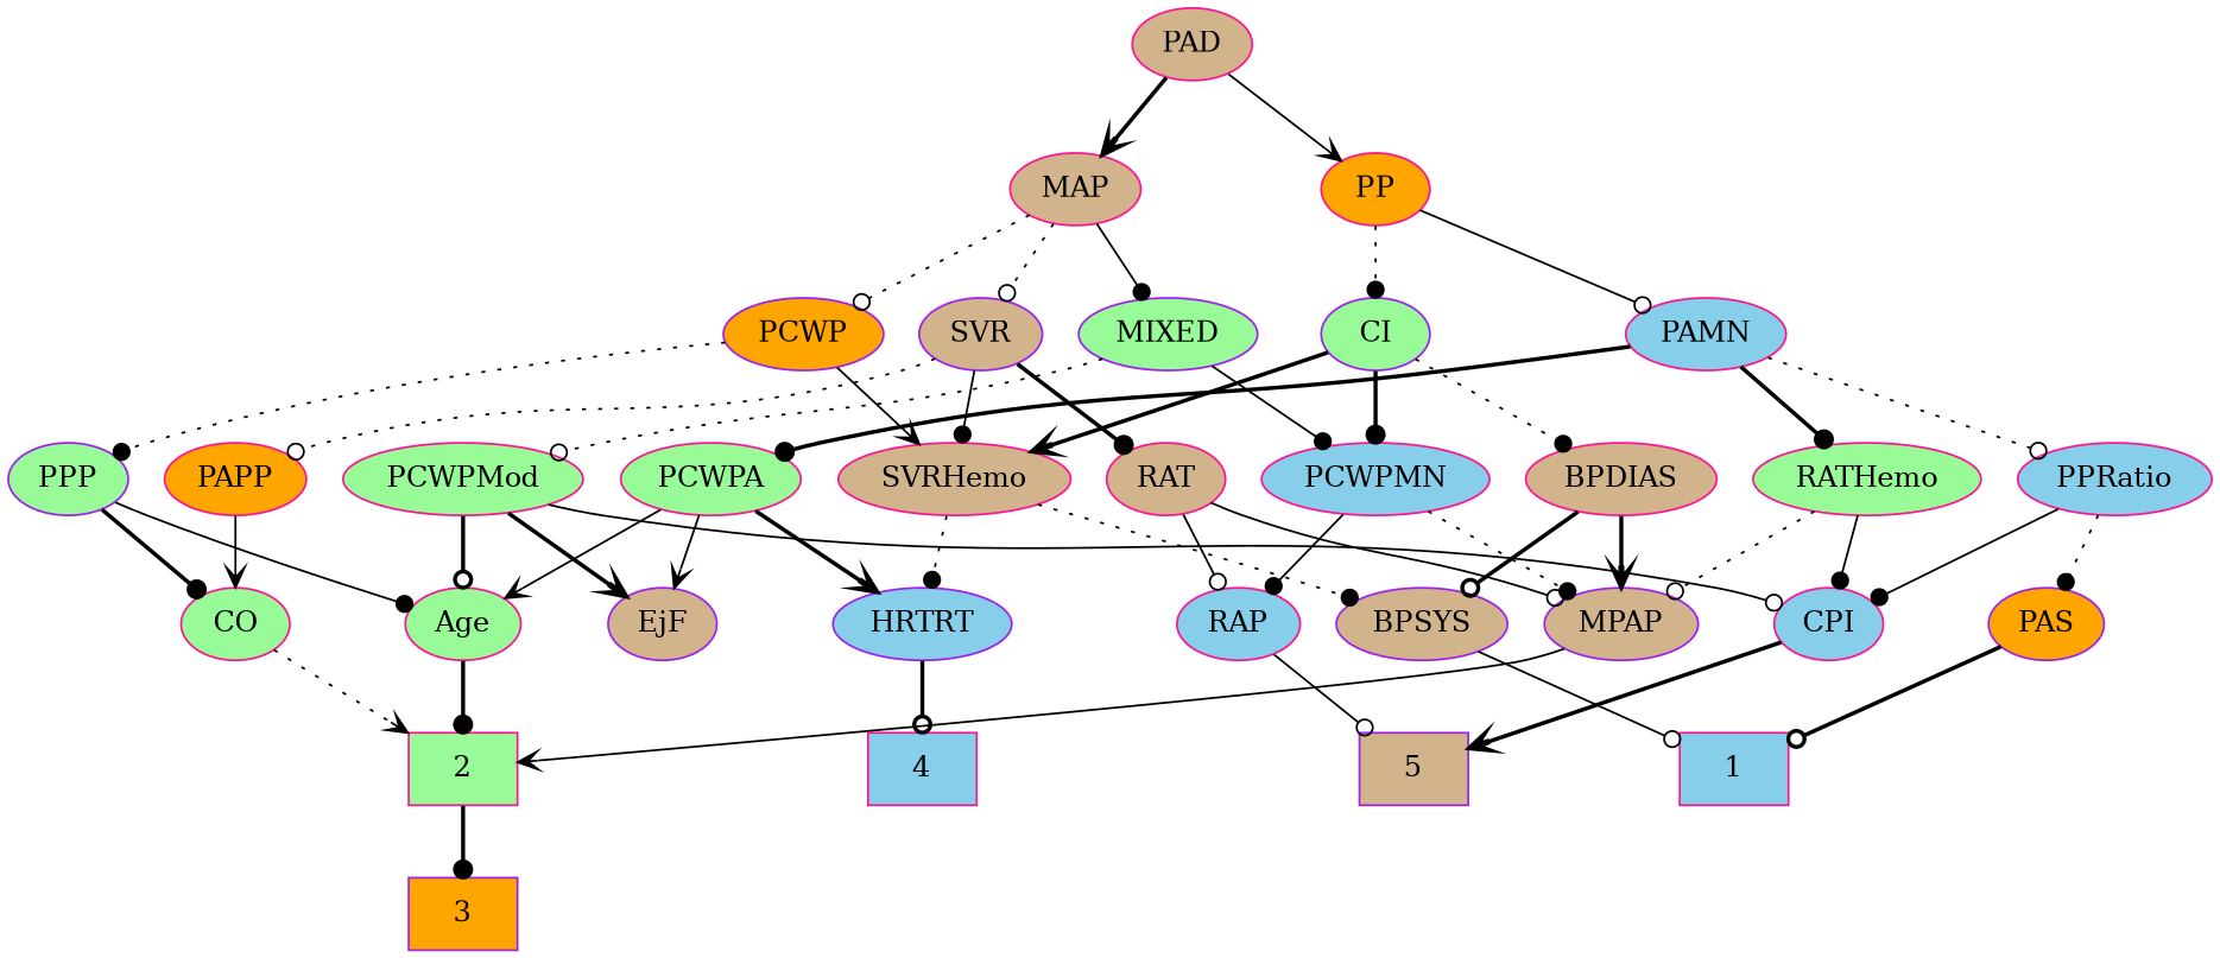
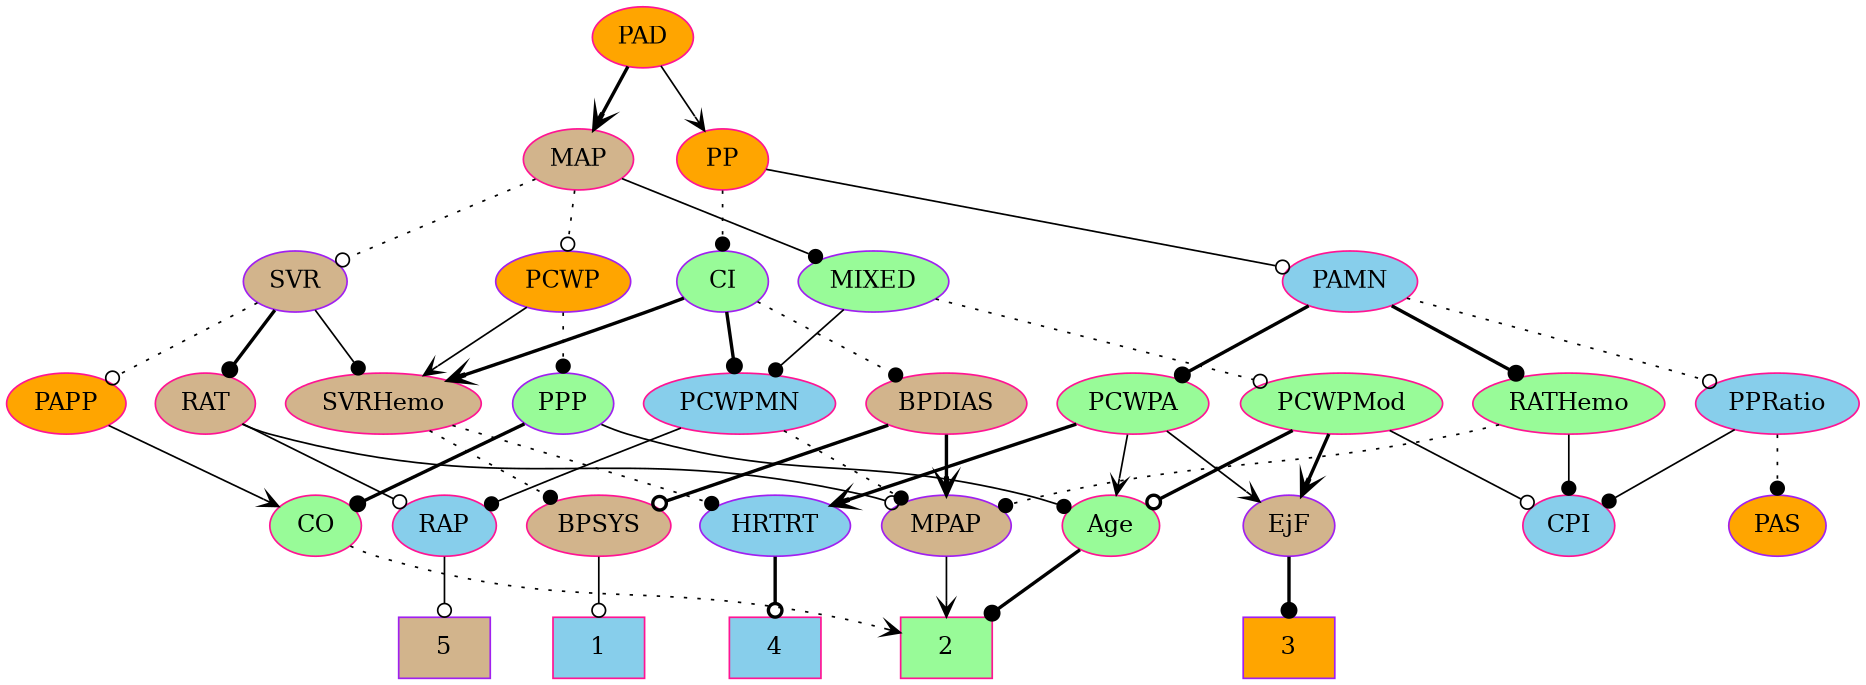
  strict digraph {
    node [color=deeppink fillcolor=tan style=filled]
    edge [arrowhead=dot style=solid]
    1 [fillcolor=skyblue height=0.5 shape=box width=0.75]
    2 [fillcolor=palegreen height=0.5 shape=box width=0.75]
    3 [color=purple fillcolor=orange height=0.5 shape=box width=0.75]
    4 [fillcolor=skyblue height=0.5 shape=box width=0.75]
    5 [color=purple height=0.5 shape=box width=0.75]
    Age [fillcolor=palegreen height=0.5 width=0.75]
    EjF [color=purple height=0.5 width=0.75]
    RAP [fillcolor=skyblue height=0.5 width=0.77632]
    MIXED [color=purple fillcolor=palegreen height=0.5 width=1.1193]
    PCWPMod [fillcolor=palegreen height=0.5 width=1.4443]
    PCWPMN [fillcolor=skyblue height=0.5 width=1.3902]
    CPI [fillcolor=skyblue height=0.5 width=0.75]
    MPAP [color=purple height=0.5 width=0.97491]
-   BPSYS [color=purple height=0.5 width=1.0471]
-   PAD [height=0.5 width=0.79437]
+   BPSYS [height=0.5 width=1.0471]
+   PAD [fillcolor=orange height=0.5 width=0.79437]
    MAP [height=0.5 width=0.84854]
    PP [fillcolor=orange height=0.5 width=0.75]
    SVR [color=purple height=0.5 width=0.77632]
    PCWP [color=purple fillcolor=orange height=0.5 width=0.97491]
    PAMN [fillcolor=skyblue height=0.5 width=1.011]
    CI [color=purple fillcolor=palegreen height=0.5 width=0.75]
    RAT [height=0.5 width=0.75827]
    SVRHemo [height=0.5 width=1.3902]
    PAPP [fillcolor=orange height=0.5 width=0.88464]
    PPP [color=purple fillcolor=palegreen height=0.5 width=0.75]
    RATHemo [fillcolor=palegreen height=0.5 width=1.3721]
    PCWPA [fillcolor=palegreen height=0.5 width=1.1555]
    PPRatio [fillcolor=skyblue height=0.5 width=1.1013]
    BPDIAS [height=0.5 width=1.1735]
    CO [fillcolor=palegreen height=0.5 width=0.75]
    PAS [color=purple fillcolor=orange height=0.5 width=0.75]
    HRTRT [color=purple fillcolor=skyblue height=0.5 width=1.1013]
    Age -> 2 [style=bold]
-   2 -> 3 [style=bold]
+   EjF -> 3 [style=bold]
    RAP -> 5 [arrowhead=odot]
    MIXED -> PCWPMod [arrowhead=odot style=dotted]
    MIXED -> PCWPMN
    PCWPMod -> Age [arrowhead=odot style=bold]
    PCWPMod -> EjF [arrowhead=vee style=bold]
    PCWPMod -> CPI [arrowhead=odot]
    PCWPMN -> RAP
    PCWPMN -> MPAP [style=dotted]
-   CPI -> 5 [arrowhead=vee style=bold]
    MPAP -> 2 [arrowhead=vee]
    BPSYS -> 1 [arrowhead=odot]
    PAD -> MAP [arrowhead=vee style=bold]
    PAD -> PP [arrowhead=vee]
    MAP -> MIXED
    MAP -> SVR [arrowhead=odot style=dotted]
    MAP -> PCWP [arrowhead=odot style=dotted]
    PP -> PAMN [arrowhead=odot]
    PP -> CI [style=dotted]
    SVR -> RAT [style=bold]
    SVR -> SVRHemo
    SVR -> PAPP [arrowhead=odot style=dotted]
    PCWP -> SVRHemo [arrowhead=vee]
    PCWP -> PPP [style=dotted]
    PAMN -> RATHemo [style=bold]
    PAMN -> PCWPA [style=bold]
    PAMN -> PPRatio [arrowhead=odot style=dotted]
    CI -> PCWPMN [style=bold]
    CI -> SVRHemo [arrowhead=vee style=bold]
    CI -> BPDIAS [style=dotted]
    RAT -> RAP [arrowhead=odot]
    RAT -> MPAP [arrowhead=odot]
    SVRHemo -> BPSYS [style=dotted]
    SVRHemo -> HRTRT [style=dotted]
    PAPP -> CO [arrowhead=vee]
    PPP -> Age
    PPP -> CO [style=bold]
    RATHemo -> CPI
-   RATHemo -> MPAP [arrowhead=odot style=dotted]
+   RATHemo -> MPAP [style=dotted]
    PCWPA -> Age [arrowhead=vee]
    PCWPA -> EjF [arrowhead=vee]
    PCWPA -> HRTRT [arrowhead=vee style=bold]
    PPRatio -> CPI
    PPRatio -> PAS [style=dotted]
    BPDIAS -> MPAP [arrowhead=vee style=bold]
    BPDIAS -> BPSYS [arrowhead=odot style=bold]
    CO -> 2 [arrowhead=vee style=dotted]
-   PAS -> 1 [arrowhead=odot style=bold]
    HRTRT -> 4 [arrowhead=odot style=bold]
  }
